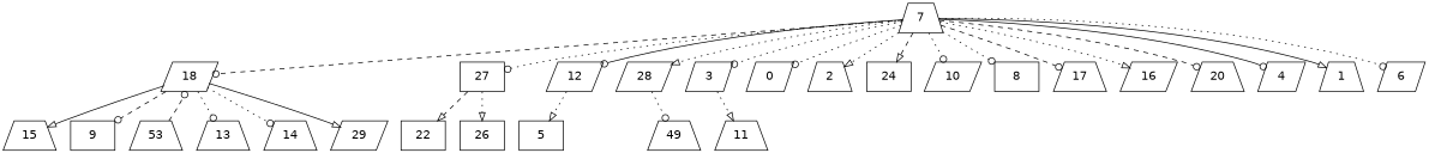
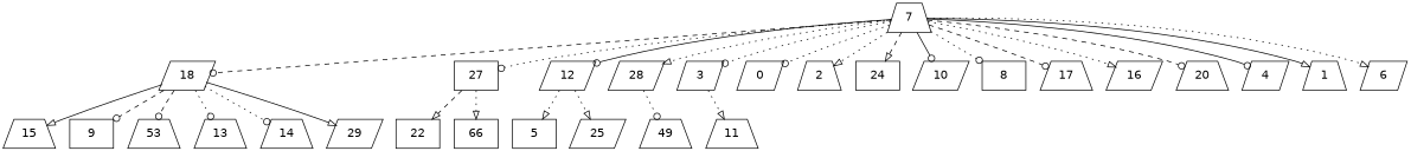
  digraph {
    fontname="DejaVu Sans"
    node [fontname="DejaVu Sans" shape=trapezium]
    edge [arrowhead=odot fontname="DejaVu Sans" style=dotted]
    n1 [label=7]
    n2 [label=18 shape=parallelogram]
    n3 [label=27 shape=box]
    n4 [label=12 shape=parallelogram]
    n5 [label=28 shape=parallelogram]
    n6 [label=3 shape=parallelogram]
    n7 [label=0 shape=parallelogram]
    n8 [label=2]
    n9 [label=24 shape=box]
    n10 [label=10 shape=parallelogram]
    n11 [label=8 shape=box]
    n12 [label=17]
    n13 [label=16 shape=parallelogram]
    n14 [label=20]
    n15 [label=4 shape=parallelogram]
    n16 [label=1]
    n17 [label=6 shape=parallelogram]
    n18 [label=15]
    n19 [label=9 shape=box]
    n20 [label=53]
    n21 [label=13]
    n22 [label=14]
    n23 [label=29 shape=parallelogram]
    n24 [label=22 shape=box]
-   n25 [label=26 shape=box]
+   n25 [label=66 shape=box]
    n26 [label=5 shape=box]
+   n27 [label=25 shape=parallelogram]
    n28 [label=49]
    n29 [label=11]
    n1 -> n2 [style=dashed]
    n1 -> n3
    n1 -> n4 [style=solid]
    n1 -> n5 [arrowhead=onormal]
    n1 -> n6
    n1 -> n7
    n1 -> n8 [arrowhead=onormal]
    n1 -> n9 [arrowhead=onormal style=dashed]
-   n1 -> n10
+   n1 -> n10 [style=solid]
    n1 -> n11
    n1 -> n12 [style=dashed]
    n1 -> n13 [arrowhead=onormal]
    n1 -> n14 [style=dashed]
    n1 -> n15 [style=solid]
    n1 -> n16 [arrowhead=onormal style=solid]
-   n1 -> n17
+   n1 -> n17 [arrowhead=onormal]
    n2 -> n18 [arrowhead=onormal style=solid]
    n2 -> n19 [style=dashed]
-   n20 -> n2 [style=dashed]
+   n2 -> n20 [style=dashed]
    n2 -> n21
    n2 -> n22
    n2 -> n23 [arrowhead=onormal style=solid]
    n3 -> n24 [arrowhead=onormal style=dashed]
    n3 -> n25 [arrowhead=onormal]
    n4 -> n26 [arrowhead=onormal]
+   n4 -> n27 [arrowhead=onormal]
    n5 -> n28
    n6 -> n29 [arrowhead=onormal]
  }
